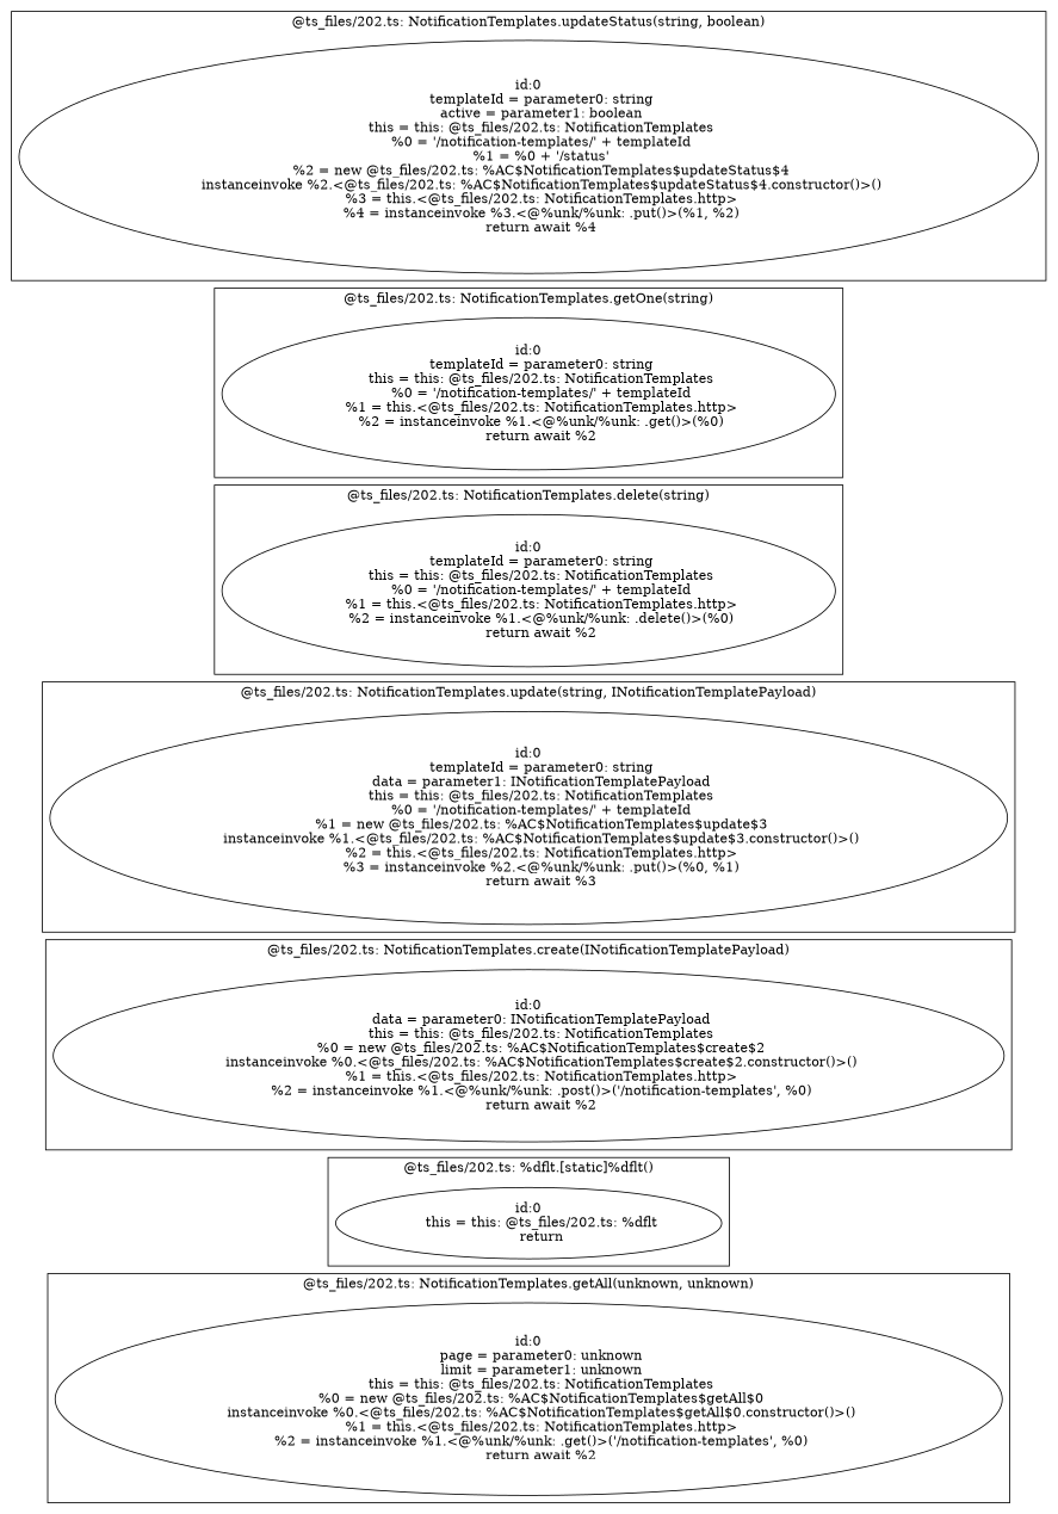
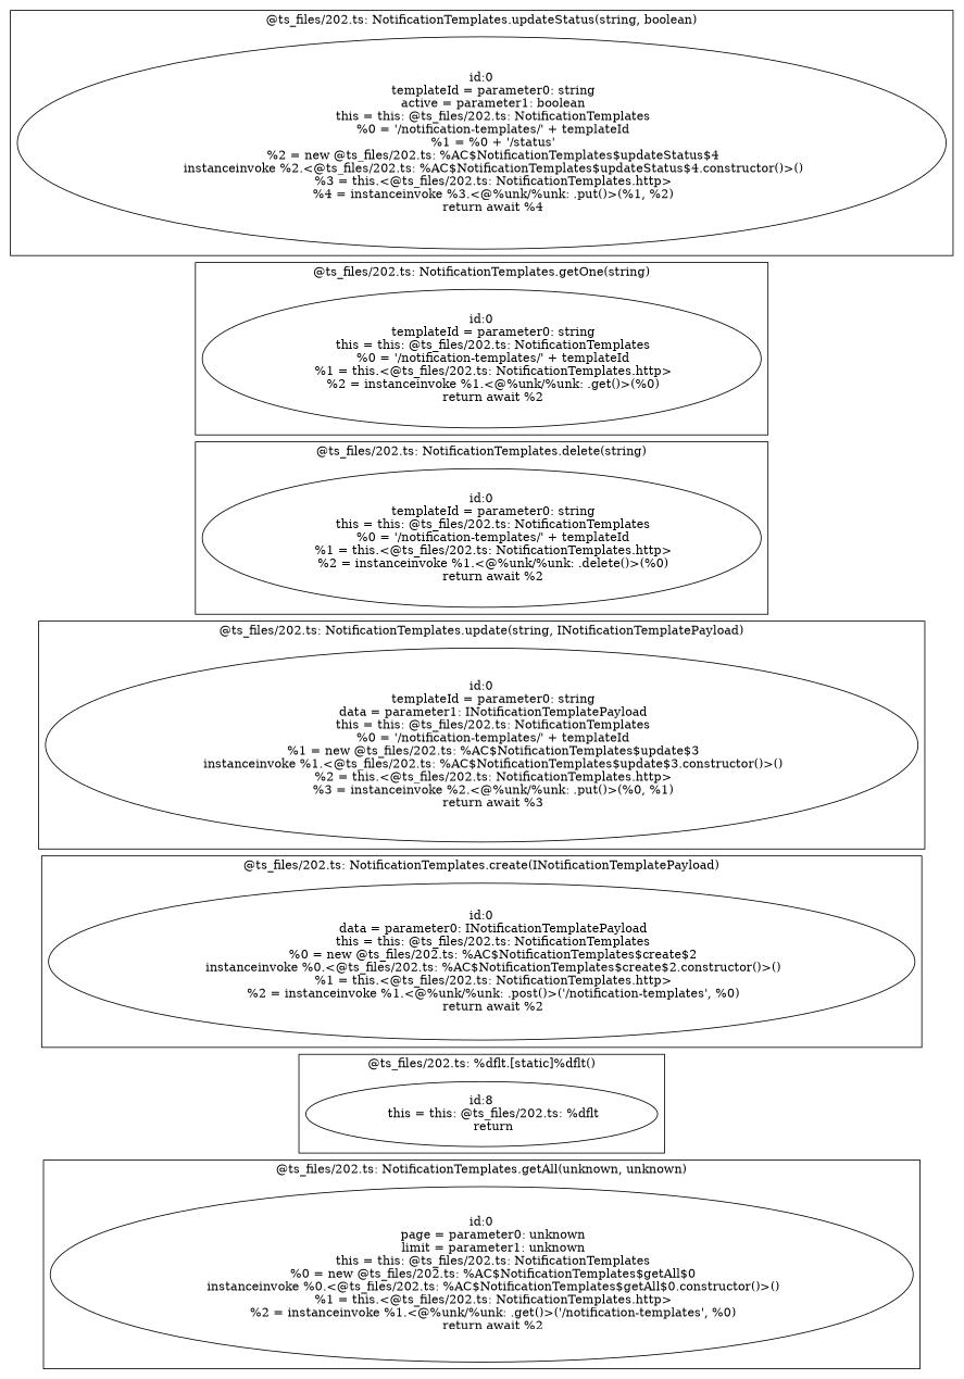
  digraph {
    rankdir=LR
    n1 [label="id:0\n      page = parameter0: unknown\n      limit = parameter1: unknown\n      this = this: @ts_files/202.ts: NotificationTemplates\n      %0 = new @ts_files/202.ts: %AC$NotificationTemplates$getAll$0\n      instanceinvoke %0.<@ts_files/202.ts: %AC$NotificationTemplates$getAll$0.constructor()>()\n      %1 = this.<@ts_files/202.ts: NotificationTemplates.http>\n      %2 = instanceinvoke %1.<@%unk/%unk: .get()>('/notification-templates', %0)\n      return await %2"]
-   n2 [label="id:0\n      this = this: @ts_files/202.ts: %dflt\n      return"]
+   n2 [label="id:8\n      this = this: @ts_files/202.ts: %dflt\n      return"]
    n3 [label="id:0\n      data = parameter0: INotificationTemplatePayload\n      this = this: @ts_files/202.ts: NotificationTemplates\n      %0 = new @ts_files/202.ts: %AC$NotificationTemplates$create$2\n      instanceinvoke %0.<@ts_files/202.ts: %AC$NotificationTemplates$create$2.constructor()>()\n      %1 = this.<@ts_files/202.ts: NotificationTemplates.http>\n      %2 = instanceinvoke %1.<@%unk/%unk: .post()>('/notification-templates', %0)\n      return await %2"]
    n4 [label="id:0\n      templateId = parameter0: string\n      data = parameter1: INotificationTemplatePayload\n      this = this: @ts_files/202.ts: NotificationTemplates\n      %0 = '/notification-templates/' + templateId\n      %1 = new @ts_files/202.ts: %AC$NotificationTemplates$update$3\n      instanceinvoke %1.<@ts_files/202.ts: %AC$NotificationTemplates$update$3.constructor()>()\n      %2 = this.<@ts_files/202.ts: NotificationTemplates.http>\n      %3 = instanceinvoke %2.<@%unk/%unk: .put()>(%0, %1)\n      return await %3"]
    n5 [label="id:0\n      templateId = parameter0: string\n      this = this: @ts_files/202.ts: NotificationTemplates\n      %0 = '/notification-templates/' + templateId\n      %1 = this.<@ts_files/202.ts: NotificationTemplates.http>\n      %2 = instanceinvoke %1.<@%unk/%unk: .delete()>(%0)\n      return await %2"]
    n6 [label="id:0\n      templateId = parameter0: string\n      this = this: @ts_files/202.ts: NotificationTemplates\n      %0 = '/notification-templates/' + templateId\n      %1 = this.<@ts_files/202.ts: NotificationTemplates.http>\n      %2 = instanceinvoke %1.<@%unk/%unk: .get()>(%0)\n      return await %2"]
    n7 [label="id:0\n      templateId = parameter0: string\n      active = parameter1: boolean\n      this = this: @ts_files/202.ts: NotificationTemplates\n      %0 = '/notification-templates/' + templateId\n      %1 = %0 + '/status'\n      %2 = new @ts_files/202.ts: %AC$NotificationTemplates$updateStatus$4\n      instanceinvoke %2.<@ts_files/202.ts: %AC$NotificationTemplates$updateStatus$4.constructor()>()\n      %3 = this.<@ts_files/202.ts: NotificationTemplates.http>\n      %4 = instanceinvoke %3.<@%unk/%unk: .put()>(%1, %2)\n      return await %4"]
    subgraph cluster_1 {
      label="@ts_files/202.ts: NotificationTemplates.getAll(unknown, unknown)"
      n1
    }
    subgraph cluster_2 {
      label="@ts_files/202.ts: NotificationTemplates.update(string, INotificationTemplatePayload)"
      n4
    }
    subgraph cluster_3 {
      label="@ts_files/202.ts: NotificationTemplates.create(INotificationTemplatePayload)"
      n3
    }
    subgraph cluster_4 {
      label="@ts_files/202.ts: %dflt.[static]%dflt()"
      n2
    }
    subgraph cluster_5 {
      label="@ts_files/202.ts: NotificationTemplates.delete(string)"
      n5
    }
    subgraph cluster_6 {
      label="@ts_files/202.ts: NotificationTemplates.getOne(string)"
      n6
    }
    subgraph cluster_7 {
      label="@ts_files/202.ts: NotificationTemplates.updateStatus(string, boolean)"
      n7
    }
  }
